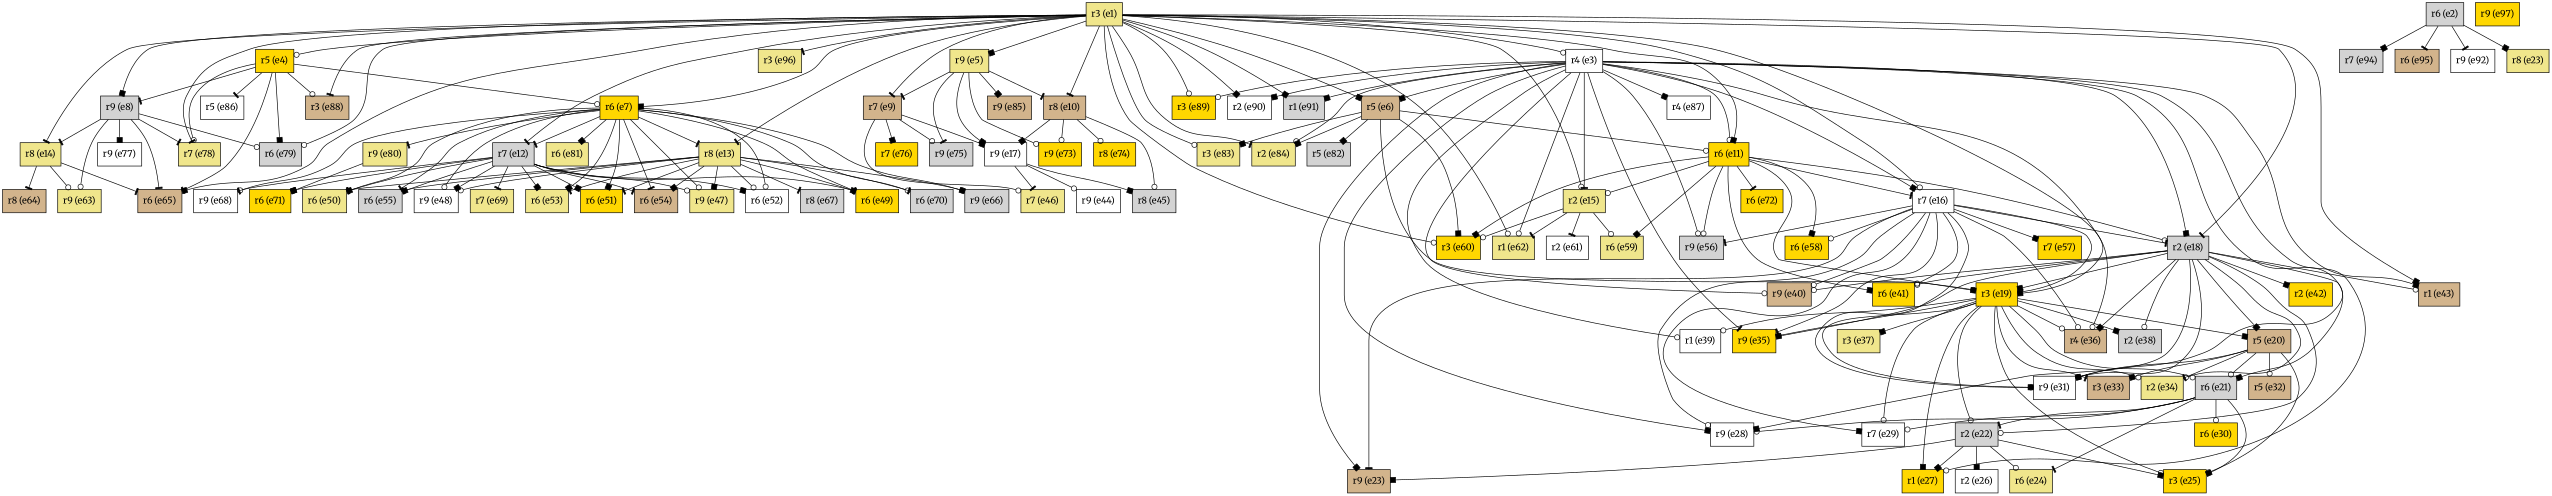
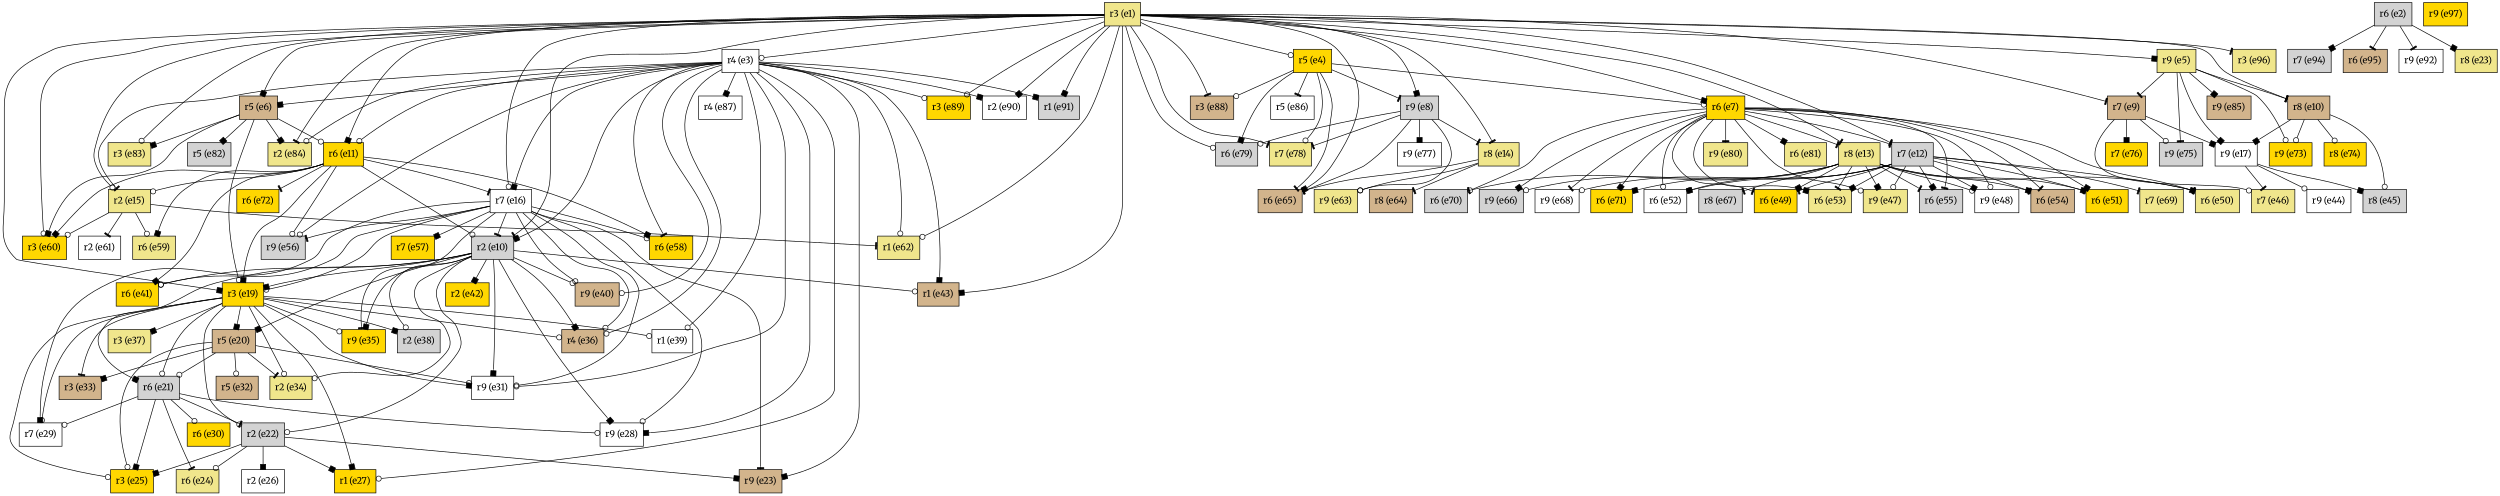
  digraph {
    fontname=Merriweather
    node [fillcolor=khaki fontname=Merriweather shape=box style=filled]
    edge [arrowhead=odot fontname=Merriweather]
    n1 [label="r3 (e1)"]
    n2 [fillcolor=gold label="r3 (e60)"]
    n3 [fillcolor=white label="r7 (e16)"]
    n4 [label="r7 (e78)"]
    n5 [fillcolor=lightgrey label="r7 (e12)"]
    n6 [label="r3 (e83)"]
    n7 [fillcolor=tan label="r7 (e9)"]
    n8 [fillcolor=tan label="r3 (e88)"]
    n9 [fillcolor=gold label="r3 (e89)"]
    n10 [label="r3 (e96)"]
    n11 [fillcolor=tan label="r5 (e6)"]
    n12 [fillcolor=gold label="r5 (e4)"]
-   n13 [fillcolor=lightgrey label="r2 (e18)"]
+   n13 [fillcolor=lightgrey label="r2 (e10)"]
    n14 [label="r2 (e15)"]
    n15 [label="r8 (e14)"]
    n16 [label="r8 (e13)"]
    n17 [label="r2 (e84)"]
    n18 [fillcolor=tan label="r8 (e10)"]
    n19 [fillcolor=white label="r2 (e90)"]
    n20 [fillcolor=lightgrey label="r1 (e91)"]
    n21 [fillcolor=white label="r4 (e3)"]
    n22 [fillcolor=gold label="r6 (e11)"]
    n23 [fillcolor=lightgrey label="r9 (e8)"]
    n24 [fillcolor=gold label="r6 (e7)"]
    n25 [label="r9 (e5)"]
    n26 [fillcolor=tan label="r6 (e65)"]
    n27 [fillcolor=lightgrey label="r6 (e79)"]
    n28 [fillcolor=gold label="r3 (e19)"]
    n29 [fillcolor=tan label="r1 (e43)"]
    n30 [label="r1 (e62)"]
    n31 [fillcolor=tan label="r9 (e23)"]
    n32 [fillcolor=white label="r9 (e28)"]
    n33 [fillcolor=white label="r9 (e31)"]
    n34 [fillcolor=gold label="r9 (e35)"]
    n35 [fillcolor=tan label="r4 (e36)"]
    n36 [fillcolor=tan label="r9 (e40)"]
    n37 [fillcolor=lightgrey label="r9 (e56)"]
    n38 [fillcolor=gold label="r6 (e58)"]
    n39 [fillcolor=gold label="r6 (e41)"]
    n40 [fillcolor=gold label="r7 (e57)"]
    n41 [fillcolor=white label="r7 (e29)"]
    n42 [fillcolor=gold label="r6 (e49)"]
    n43 [label="r6 (e50)"]
    n44 [fillcolor=lightgrey label="r6 (e55)"]
    n45 [fillcolor=white label="r9 (e68)"]
    n46 [fillcolor=gold label="r6 (e71)"]
    n47 [fillcolor=white label="r9 (e48)"]
    n48 [fillcolor=white label="r6 (e52)"]
    n49 [label="r6 (e53)"]
    n50 [fillcolor=gold label="r6 (e51)"]
    n51 [fillcolor=tan label="r6 (e54)"]
    n52 [label="r9 (e47)"]
    n53 [label="r7 (e69)"]
    n54 [fillcolor=lightgrey label="r9 (e75)"]
    n55 [fillcolor=white label="r9 (e17)"]
    n56 [label="r7 (e46)"]
    n57 [fillcolor=gold label="r7 (e76)"]
    n58 [fillcolor=lightgrey label="r5 (e82)"]
    n59 [fillcolor=white label="r5 (e86)"]
    n60 [fillcolor=lightgrey label="r6 (e21)"]
    n61 [label="r2 (e34)"]
    n62 [fillcolor=lightgrey label="r2 (e38)"]
    n63 [fillcolor=gold label="r2 (e42)"]
    n64 [fillcolor=tan label="r5 (e20)"]
    n65 [fillcolor=lightgrey label="r2 (e22)"]
    n66 [label="r6 (e59)"]
    n67 [fillcolor=white label="r2 (e61)"]
    n68 [label="r9 (e63)"]
    n69 [fillcolor=tan label="r8 (e64)"]
    n70 [fillcolor=lightgrey label="r6 (e70)"]
    n71 [fillcolor=lightgrey label="r9 (e66)"]
    n72 [fillcolor=lightgrey label="r8 (e67)"]
    n73 [fillcolor=gold label="r9 (e73)"]
    n74 [fillcolor=gold label="r8 (e74)"]
    n75 [fillcolor=lightgrey label="r8 (e45)"]
    n76 [fillcolor=white label="r4 (e87)"]
    n77 [fillcolor=gold label="r1 (e27)"]
    n78 [fillcolor=white label="r1 (e39)"]
    n79 [fillcolor=gold label="r6 (e72)"]
    n80 [fillcolor=white label="r9 (e77)"]
    n81 [label="r6 (e81)"]
    n82 [label="r9 (e80)"]
    n83 [fillcolor=tan label="r9 (e85)"]
    n84 [fillcolor=gold label="r3 (e25)"]
    n85 [fillcolor=tan label="r3 (e33)"]
    n86 [label="r3 (e37)"]
    n87 [fillcolor=white label="r9 (e44)"]
    n88 [label="r6 (e24)"]
    n89 [fillcolor=gold label="r6 (e30)"]
    n90 [fillcolor=tan label="r5 (e32)"]
    n91 [fillcolor=white label="r2 (e26)"]
    n92 [fillcolor=lightgrey label="r6 (e2)"]
    n93 [fillcolor=lightgrey label="r7 (e94)"]
    n94 [fillcolor=tan label="r6 (e95)"]
    n95 [fillcolor=white label="r9 (e92)"]
    n96 [label="r8 (e23)"]
    n97 [fillcolor=gold label="r9 (e97)"]
    n1 -> n2
    n1 -> n3
    n1 -> n4 [arrowhead=tee]
    n1 -> n5 [arrowhead=tee]
    n1 -> n6
    n1 -> n7 [arrowhead=tee]
    n1 -> n8 [arrowhead=tee]
    n1 -> n9
    n1 -> n10 [arrowhead=tee]
    n1 -> n11 [arrowhead=box]
    n1 -> n12
    n1 -> n13 [arrowhead=tee]
    n1 -> n14
    n1 -> n15 [arrowhead=tee]
    n1 -> n16 [arrowhead=tee]
    n1 -> n17 [arrowhead=tee]
    n1 -> n18 [arrowhead=tee]
    n1 -> n19 [arrowhead=box]
    n1 -> n20 [arrowhead=box]
    n1 -> n21
    n1 -> n22 [arrowhead=box]
    n1 -> n23 [arrowhead=box]
    n1 -> n24 [arrowhead=box]
    n1 -> n25 [arrowhead=box]
    n1 -> n26 [arrowhead=box]
    n1 -> n27
    n1 -> n28 [arrowhead=box]
    n1 -> n29 [arrowhead=box]
    n1 -> n30
    n3 -> n13 [arrowhead=tee]
    n3 -> n28
    n3 -> n31 [arrowhead=tee]
    n3 -> n32
    n3 -> n33
    n3 -> n34 [arrowhead=tee]
    n3 -> n35
    n3 -> n36
    n3 -> n37 [arrowhead=tee]
    n3 -> n38
    n3 -> n39
    n3 -> n40 [arrowhead=box]
    n3 -> n41 [arrowhead=box]
    n5 -> n42 [arrowhead=tee]
    n5 -> n43 [arrowhead=tee]
    n5 -> n44 [arrowhead=box]
    n5 -> n45
    n5 -> n46 [arrowhead=box]
    n5 -> n47 [arrowhead=box]
    n5 -> n48 [arrowhead=box]
    n5 -> n49 [arrowhead=box]
    n5 -> n50 [arrowhead=box]
    n5 -> n51 [arrowhead=tee]
    n5 -> n52
    n5 -> n53 [arrowhead=tee]
    n7 -> n54
    n7 -> n55 [arrowhead=box]
    n7 -> n56
    n7 -> n57 [arrowhead=box]
    n11 -> n2 [arrowhead=box]
    n11 -> n6 [arrowhead=box]
    n11 -> n17 [arrowhead=box]
    n11 -> n22
    n11 -> n28
    n11 -> n58 [arrowhead=box]
    n12 -> n4
    n12 -> n8
    n12 -> n23 [arrowhead=tee]
    n12 -> n24
    n12 -> n26 [arrowhead=tee]
    n12 -> n27 [arrowhead=box]
    n12 -> n59 [arrowhead=tee]
    n13 -> n28 [arrowhead=box]
    n13 -> n29
    n13 -> n32 [arrowhead=box]
    n13 -> n33 [arrowhead=box]
    n13 -> n34 [arrowhead=box]
    n13 -> n35 [arrowhead=box]
    n13 -> n36
    n13 -> n39
    n13 -> n60 [arrowhead=box]
    n13 -> n61
    n13 -> n62
    n13 -> n63 [arrowhead=box]
    n13 -> n64 [arrowhead=box]
    n13 -> n65
    n14 -> n2
    n14 -> n30 [arrowhead=tee]
    n14 -> n66
    n14 -> n67 [arrowhead=tee]
    n15 -> n26 [arrowhead=tee]
    n15 -> n68
    n15 -> n69 [arrowhead=tee]
    n16 -> n42 [arrowhead=box]
    n16 -> n43 [arrowhead=tee]
    n16 -> n44 [arrowhead=tee]
    n16 -> n47
    n16 -> n48
    n16 -> n49 [arrowhead=tee]
    n16 -> n50 [arrowhead=tee]
    n16 -> n51 [arrowhead=box]
    n16 -> n52 [arrowhead=box]
    n16 -> n70 [arrowhead=tee]
    n16 -> n71
    n16 -> n72 [arrowhead=tee]
    n18 -> n55 [arrowhead=box]
    n18 -> n73
    n18 -> n74
    n18 -> n75
    n21 -> n3 [arrowhead=box]
    n21 -> n9
    n21 -> n11 [arrowhead=box]
    n21 -> n13 [arrowhead=box]
    n21 -> n14 [arrowhead=tee]
    n21 -> n17
    n21 -> n19 [arrowhead=box]
    n21 -> n20 [arrowhead=box]
    n21 -> n22
    n21 -> n29 [arrowhead=box]
    n21 -> n30
    n21 -> n31 [arrowhead=box]
    n21 -> n32 [arrowhead=box]
    n21 -> n33
-   n21 -> n34 [arrowhead=tee]
+   n21 -> n38 [arrowhead=tee]
    n21 -> n35
    n21 -> n36
    n21 -> n37
    n21 -> n76 [arrowhead=box]
    n21 -> n77
    n21 -> n78
    n22 -> n2 [arrowhead=box]
    n22 -> n3 [arrowhead=tee]
    n22 -> n13
    n22 -> n14
    n22 -> n28 [arrowhead=box]
    n22 -> n37
    n22 -> n38 [arrowhead=box]
    n22 -> n39 [arrowhead=box]
    n22 -> n66 [arrowhead=box]
    n22 -> n79 [arrowhead=tee]
    n23 -> n4 [arrowhead=tee]
    n23 -> n15 [arrowhead=tee]
    n23 -> n26 [arrowhead=tee]
    n23 -> n27
    n23 -> n68
    n23 -> n80 [arrowhead=box]
    n24 -> n5 [arrowhead=tee]
    n24 -> n16 [arrowhead=tee]
    n24 -> n42 [arrowhead=tee]
    n24 -> n43 [arrowhead=box]
    n24 -> n44 [arrowhead=tee]
    n24 -> n45 [arrowhead=tee]
-   n82 -> n46 [arrowhead=box]
+   n24 -> n46 [arrowhead=box]
    n24 -> n47
    n24 -> n48
    n24 -> n49 [arrowhead=box]
    n24 -> n50 [arrowhead=box]
    n24 -> n51 [arrowhead=tee]
    n24 -> n52
    n24 -> n70
    n24 -> n71 [arrowhead=box]
    n24 -> n81 [arrowhead=box]
    n24 -> n82 [arrowhead=tee]
    n25 -> n7 [arrowhead=tee]
    n25 -> n18 [arrowhead=tee]
    n25 -> n54 [arrowhead=tee]
    n25 -> n55 [arrowhead=box]
    n25 -> n73
    n25 -> n83 [arrowhead=box]
    n28 -> n33 [arrowhead=box]
    n28 -> n34
    n28 -> n35
    n28 -> n41
    n28 -> n60
    n28 -> n61
    n28 -> n62 [arrowhead=box]
    n28 -> n64 [arrowhead=box]
    n28 -> n65
    n28 -> n77 [arrowhead=box]
    n28 -> n78
    n28 -> n84
    n28 -> n85 [arrowhead=tee]
    n28 -> n86 [arrowhead=box]
    n55 -> n56 [arrowhead=tee]
    n55 -> n75 [arrowhead=box]
    n55 -> n87
    n60 -> n32
    n60 -> n41
    n60 -> n65 [arrowhead=tee]
    n60 -> n84 [arrowhead=box]
    n60 -> n88 [arrowhead=tee]
    n60 -> n89
    n64 -> n33
    n64 -> n60
    n64 -> n61 [arrowhead=tee]
    n64 -> n84
    n64 -> n85 [arrowhead=box]
    n64 -> n90
    n65 -> n31 [arrowhead=box]
    n65 -> n77 [arrowhead=box]
    n65 -> n84 [arrowhead=box]
    n65 -> n88
    n65 -> n91 [arrowhead=box]
    n92 -> n93 [arrowhead=box]
    n92 -> n94 [arrowhead=tee]
    n92 -> n95 [arrowhead=tee]
    n92 -> n96 [arrowhead=box]
  }
